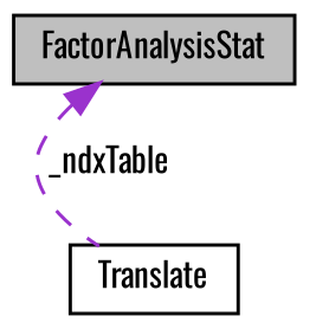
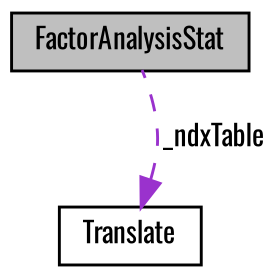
  digraph {
    fontname=Oswald
    node [color=black fontname=Oswald fontsize=10 shape=record style=filled]
    n1 [fillcolor=grey75 fontcolor=black height=0.2 label=FactorAnalysisStat width=0.4]
    n2 [fillcolor=white height=0.2 label=Translate width=0.4]
-   n1 -> n2 [color=darkorchid3 dir=back fontname=Oswald fontsize=10 label=" _ndxTable" labelfontname=Helvetica labelfontsize=10 style=dashed]
+   n2 -> n1 [color=darkorchid3 dir=back fontname=Oswald fontsize=10 label=" _ndxTable" labelfontname=Helvetica labelfontsize=10 style=dashed]
  }
